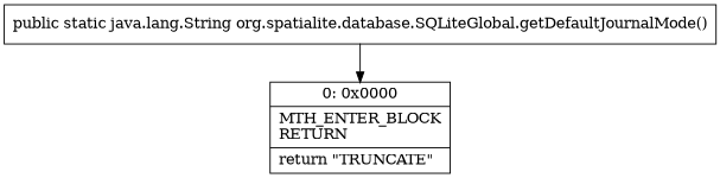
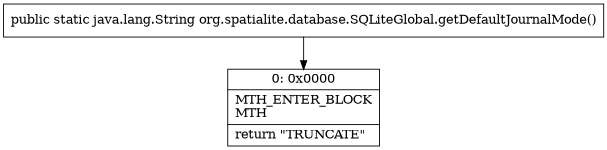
  digraph {
    node [shape=record]
-   n1 [label="{0\:\ 0x0000|MTH_ENTER_BLOCK\lRETURN\l|return \"TRUNCATE\"\l}"]
+   n1 [label="{0\:\ 0x0000|MTH_ENTER_BLOCK\lMTH\l|return \"TRUNCATE\"\l}"]
    n2 [label="{public static java.lang.String org.spatialite.database.SQLiteGlobal.getDefaultJournalMode() }"]
    n2 -> n1
  }
